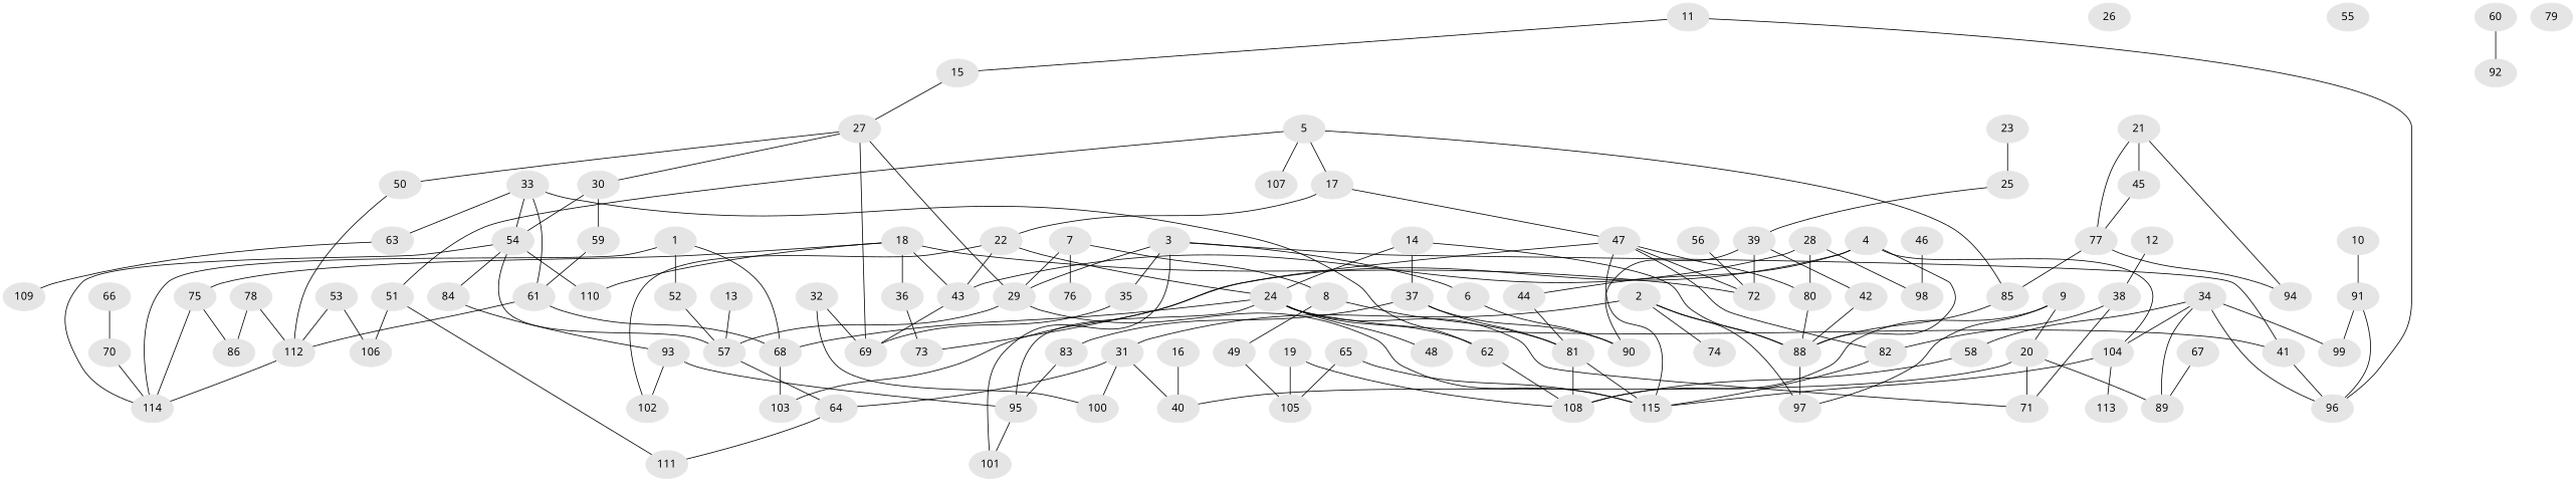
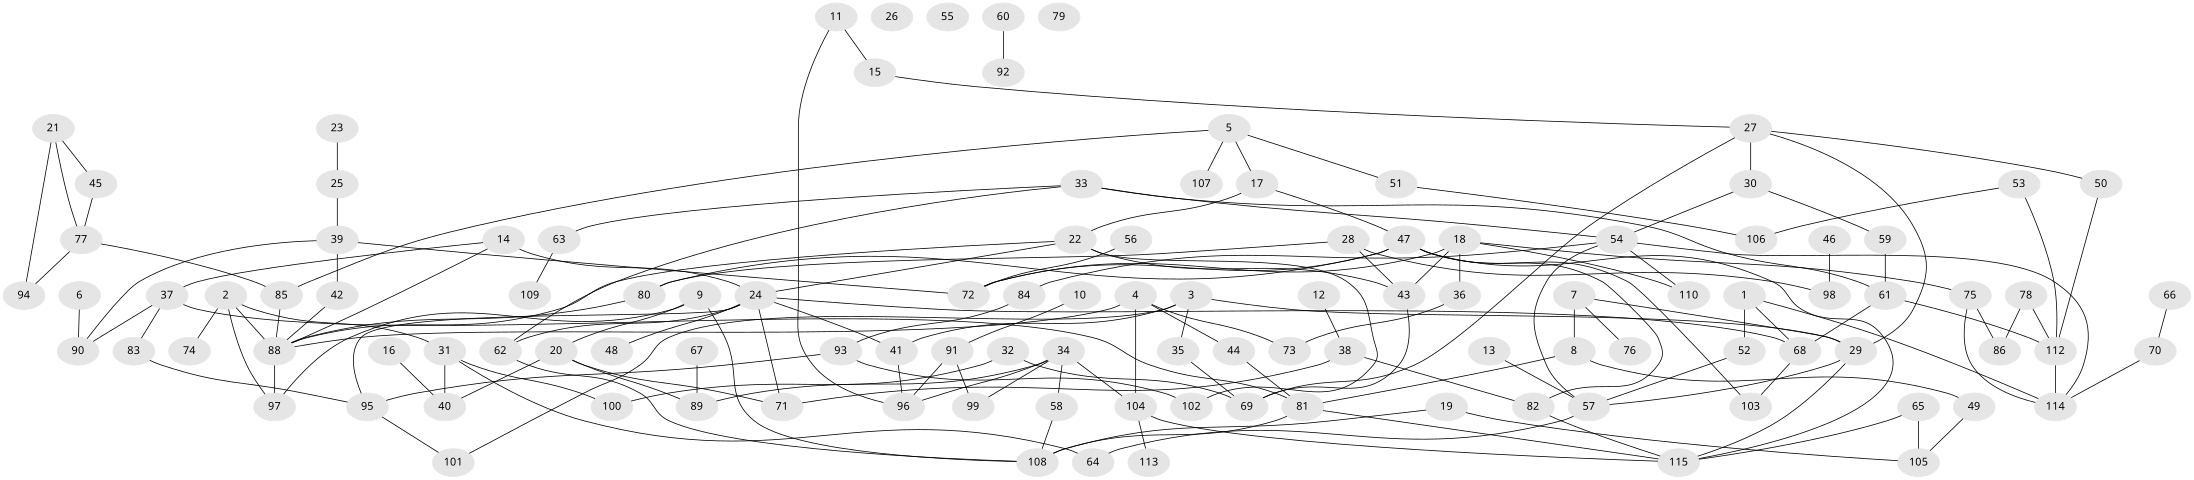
  graph {
    fontname="Noto Sans"
    node [color=gray90 fontname="Noto Sans" style=filled]
    edge [fontname="Noto Sans"]
    1
    52
    68
    114
    57
    103
    2
    31
    74
    88
    97
    40
    64
    100
    3
    6
    29
    35
    41
    101
    90
    115
    69
    96
    4
    44
    73
    104
    81
    113
    5
    17
    51
    85
    107
    22
    47
    106
-   111
    7
    8
    76
    49
    105
    108
    9
    20
    71
    89
    10
    91
    99
    11
    15
    27
    12
    38
    82
    13
    14
    24
    37
    48
    62
    95
    83
    30
    50
    16
    43
    102
    72
    80
    18
    36
    75
    110
    86
    19
    21
    45
    77
    94
    23
    25
    39
    42
    26
    54
    59
    112
    28
    98
    84
    61
    32
    33
    63
    109
    34
    58
    46
    53
    93
    55
    56
    60
    92
    65
    66
    70
    67
    78
    79
    1 -- 52
    1 -- 68
    1 -- 114
    52 -- 57
    68 -- 103
    57 -- 64
    2 -- 31
    2 -- 74
    2 -- 88
    2 -- 97
    31 -- 40
    31 -- 64
    31 -- 100
    88 -- 97
-   64 -- 111
-   3 -- 6
    3 -- 29
    3 -- 35
    3 -- 41
    3 -- 101
    6 -- 90
    29 -- 57
    29 -- 115
    35 -- 69
    41 -- 96
    4 -- 88
    4 -- 44
    4 -- 73
    4 -- 104
    44 -- 81
    104 -- 115
    104 -- 113
    81 -- 115
    81 -- 108
    5 -- 17
    5 -- 51
    5 -- 85
    5 -- 107
    17 -- 22
    17 -- 47
    51 -- 106
-   51 -- 111
    85 -- 88
+   22 -- 88
    22 -- 24
    22 -- 43
    22 -- 102
    47 -- 103
    47 -- 115
    47 -- 82
    47 -- 72
    47 -- 80
    7 -- 29
    7 -- 8
    7 -- 76
    8 -- 81
    8 -- 49
    49 -- 105
    9 -- 97
    9 -- 108
    9 -- 20
    20 -- 40
    20 -- 71
    20 -- 89
    10 -- 91
    91 -- 96
    91 -- 99
    11 -- 96
    11 -- 15
    15 -- 27
    27 -- 29
    27 -- 69
    27 -- 30
    27 -- 50
    12 -- 38
    38 -- 71
    38 -- 82
    82 -- 115
    13 -- 57
    14 -- 88
    14 -- 24
    14 -- 37
    24 -- 68
    24 -- 41
    24 -- 71
    24 -- 48
    24 -- 62
    24 -- 95
    37 -- 90
    37 -- 81
    37 -- 83
    62 -- 108
    95 -- 101
    83 -- 95
    30 -- 54
    30 -- 59
    50 -- 112
    16 -- 40
    43 -- 69
    80 -- 88
    18 -- 43
    18 -- 72
    18 -- 36
    18 -- 75
    18 -- 110
    36 -- 73
    75 -- 114
    75 -- 86
    19 -- 105
    19 -- 108
    21 -- 45
    21 -- 77
    21 -- 94
    45 -- 77
    77 -- 85
    77 -- 94
    23 -- 25
    25 -- 39
    39 -- 90
    39 -- 72
    39 -- 42
    42 -- 88
    54 -- 114
    54 -- 57
    54 -- 110
    54 -- 84
    59 -- 61
    112 -- 114
    28 -- 43
    28 -- 80
    28 -- 98
    84 -- 93
    61 -- 68
    61 -- 112
    32 -- 100
    32 -- 69
    33 -- 62
    33 -- 54
    33 -- 61
    33 -- 63
    63 -- 109
    34 -- 96
    34 -- 104
    34 -- 89
    34 -- 99
    34 -- 58
    58 -- 108
    46 -- 98
    53 -- 106
    53 -- 112
    93 -- 95
    93 -- 102
    56 -- 72
    60 -- 92
    65 -- 115
    65 -- 105
    66 -- 70
    70 -- 114
    67 -- 89
    78 -- 86
    78 -- 112
  }
